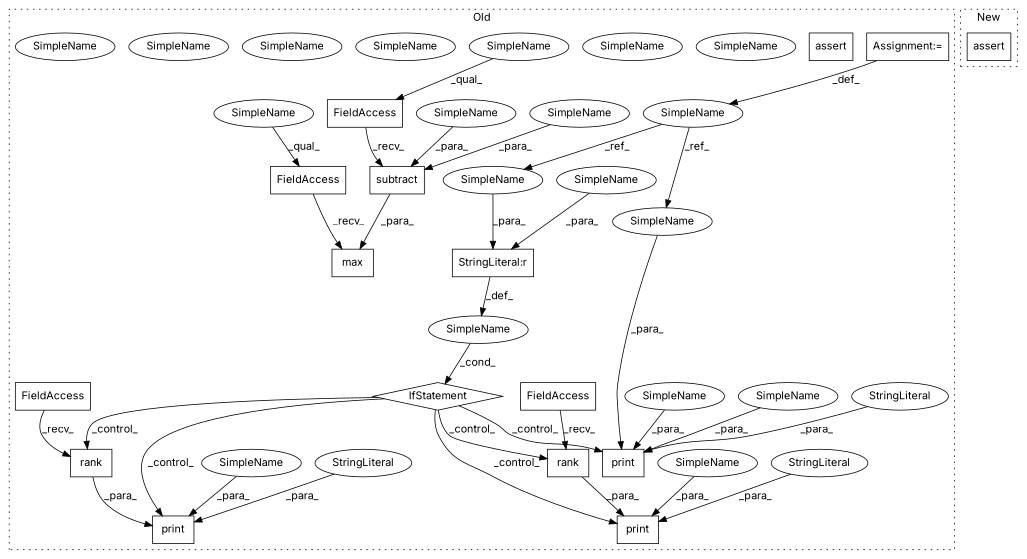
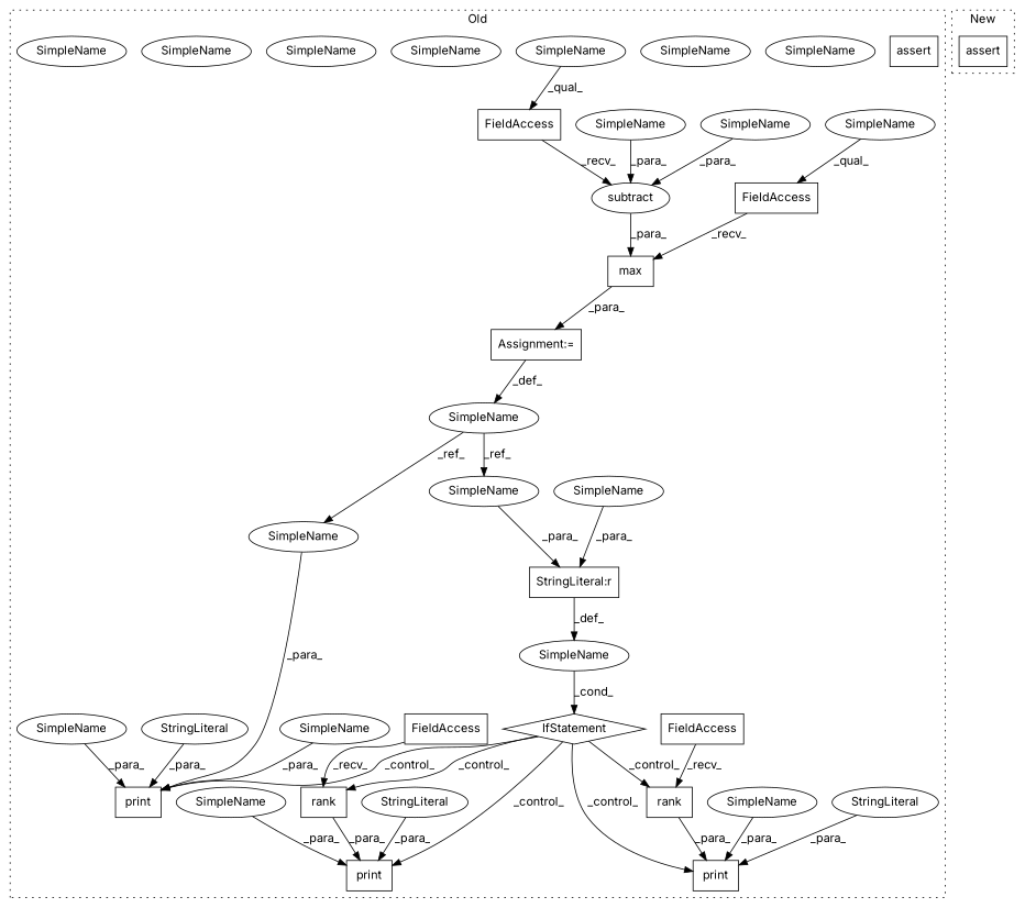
  digraph {
    fontname=Inter
    node [a=42 fontname=Inter l=9 s=2438 shape=ellipse]
    edge [fontname=Inter]
    n1 [a=32 l="6,1" label=print s="2581,2623" shape=box]
    n2 [a=45 l=8 label=StringLiteral s=2587]
    n3 [a=25 l="4,2" label=IfStatement s="2417,2447" shape=diamond]
    n4 [label=SimpleName l="" s=""]
    n5 [a=27 l=3 label="StringLiteral:r" s=2435 shape=box]
    n6 [a=7 l=1 label="Assignment:=" s=2081 shape=box]
-   n7 [a=32 l="9,1" label=subtract s="2104,2130" shape=box]
+   n7 [a=32 l="9,1" label=subtract s="2104,2130"]
    n8 [a=32 l="6,1" label=print s="2634,2684" shape=box]
    n9 [l=14 label=SimpleName s=2067]
    n10 [a=32 l="6,1" label=print s="2459,2517" shape=box]
    n11 [a=32 l="4,1" label=max s="2091,2131" shape=box]
    n12 [a=22 l=8 label=FieldAccess s=2095 shape=box]
    n13 [a=22 l=8 label=FieldAccess s=2082 shape=box]
    n14 [a=6 l=7 label=assert s=2701 shape=box]
    n15 [a=32 l=6 label=rank s=2610 shape=box]
    n16 [a=22 l=7 label=FieldAccess s=2596 shape=box]
    n17 [a=32 l=6 label=rank s=2667 shape=box]
    n18 [a=22 l=7 label=FieldAccess s=2653 shape=box]
    n19 [a=45 l=11 label=StringLiteral s=2465]
    n20 [a=45 l=12 label=StringLiteral s=2640]
    n21 [label=SimpleName]
    n22 [label=SimpleName s=2508]
    n23 [l=5 label=SimpleName s=2095]
    n24 [l=5 label=SimpleName s=2082]
    n25 [label=SimpleName s=2508]
    n26 [label=SimpleName]
    n27 [l=3 label=SimpleName s=2489]
    n28 [label=SimpleName s=2508]
    n29 [label=SimpleName]
    n30 [l=10 label=SimpleName s=2120]
    n31 [l=10 label=SimpleName s=2674]
    n32 [l=14 label=SimpleName s=2493]
    n33 [l=14 label=SimpleName s=2421]
    n34 [label=SimpleName]
    n35 [label=SimpleName s=2508]
    n36 [l=6 label=SimpleName s=2617]
    n37 [l=6 label=SimpleName s=2113]
    n38 [a=6 l=7 label=assert s=2358 shape=box]
    subgraph cluster_1 {
      label=Old
      style=dotted
      n1
      n2
      n3
      n4
      n5
      n6
      n7
      n8
      n9
      n10
      n11
      n12
      n13
      n14
      n15
      n16
      n17
      n18
      n19
      n20
      n21
      n22
      n23
      n24
      n25
      n26
      n27
      n28
      n29
      n30
      n31
      n32
      n33
      n34
      n35
      n36
      n37
    }
    subgraph cluster_2 {
      label=New
      style=dotted
      n38
    }
    n2 -> n1 [label=_para_]
    n3 -> n1 [label=_control_]
    n3 -> n8 [label=_control_]
    n3 -> n10 [label=_control_]
    n3 -> n15 [label=_control_]
    n3 -> n17 [label=_control_]
    n4 -> n3 [label=_cond_]
    n5 -> n4 [label=_def_]
    n6 -> n9 [label=_def_]
    n7 -> n11 [label=_para_]
    n9 -> n32 [label=_ref_]
    n9 -> n33 [label=_ref_]
+   n11 -> n6 [label=_para_]
    n12 -> n7 [label=_recv_]
    n13 -> n11 [label=_recv_]
    n15 -> n1 [label=_para_]
    n16 -> n15 [label=_recv_]
    n17 -> n8 [label=_para_]
    n18 -> n17 [label=_recv_]
    n19 -> n10 [label=_para_]
    n20 -> n8 [label=_para_]
    n23 -> n12 [label=_qual_]
    n24 -> n13 [label=_qual_]
    n27 -> n10 [label=_para_]
    n30 -> n7 [label=_para_]
    n31 -> n8 [label=_para_]
    n32 -> n10 [label=_para_]
    n33 -> n5 [label=_para_]
    n34 -> n5 [label=_para_]
    n35 -> n10 [label=_para_]
    n36 -> n1 [label=_para_]
    n37 -> n7 [label=_para_]
  }
